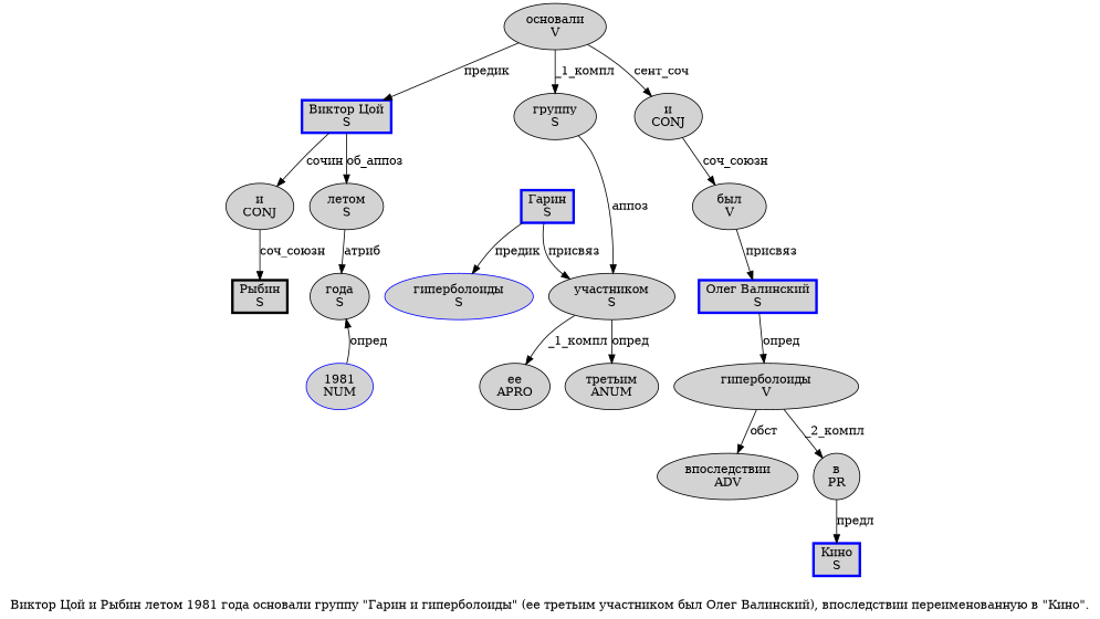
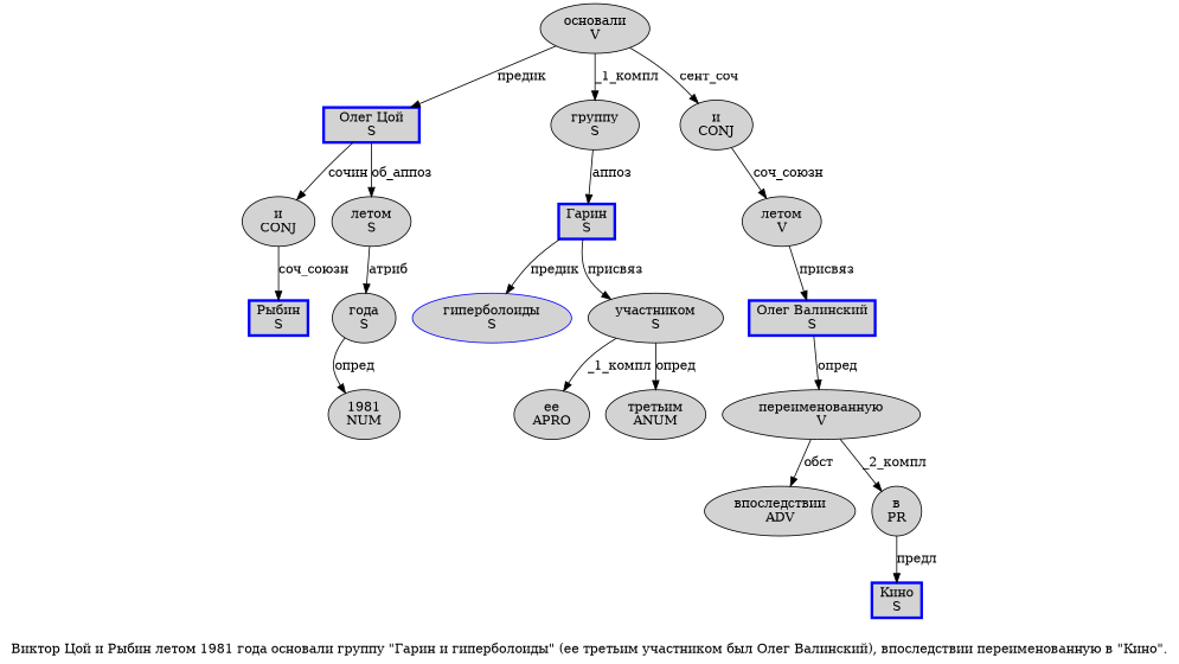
  digraph {
    label="Виктор Цой и Рыбин летом 1981 года основали группу \"Гарин и гиперболоиды\" (ее третьим участником был Олег Валинский), впоследствии переименованную в \"Кино\"."
    node [fillcolor=lightgray penwidth=1 shape=ellipse style=filled]
-   n1 [color=blue label="Виктор Цой\nS" penwidth=3 shape=box]
+   n1 [color=blue label="Олег Цой\nS" penwidth=3 shape=box]
    n2 [label="и\nCONJ"]
    n3 [label="летом\nS"]
-   n4 [color=black label="Рыбин\nS" penwidth=3 shape=box]
+   n4 [color=blue label="Рыбин\nS" penwidth=3 shape=box]
    n5 [label="года\nS"]
-   n6 [label="1981\nNUM" color=blue]
+   n6 [label="1981\nNUM"]
    n7 [label="основали\nV"]
    n8 [label="группу\nS"]
    n9 [label="и\nCONJ"]
    n10 [color=blue label="Гарин\nS" penwidth=3 shape=box]
-   n11 [label="был\nV"]
+   n11 [label="летом\nV"]
    n12 [color=blue label="гиперболоиды\nS"]
    n13 [label="участником\nS"]
    n14 [color=blue label="Олег Валинский\nS" penwidth=3 shape=box]
    n15 [label="ее\nAPRO"]
    n16 [label="третьим\nANUM"]
-   n17 [label="гиперболоиды\nV"]
+   n17 [label="переименованную\nV"]
    n18 [label="впоследствии\nADV"]
    n19 [label="в\nPR"]
    n20 [color=blue label="Кино\nS" penwidth=3 shape=box]
    n1 -> n2 [label="сочин"]
    n1 -> n3 [label="об_аппоз"]
    n2 -> n4 [label="соч_союзн"]
    n3 -> n5 [label="атриб"]
-   n6 -> n5 [label="опред"]
+   n5 -> n6 [label="опред"]
    n7 -> n1 [label="предик"]
    n7 -> n8 [label="_1_компл"]
    n7 -> n9 [label="сент_соч"]
-   n8 -> n13 [label="аппоз"]
+   n8 -> n10 [label="аппоз"]
    n9 -> n11 [label="соч_союзн"]
    n10 -> n12 [label="предик"]
    n10 -> n13 [label="присвяз"]
    n11 -> n14 [label="присвяз"]
    n13 -> n15 [label="_1_компл"]
    n13 -> n16 [label="опред"]
    n14 -> n17 [label="опред"]
    n17 -> n18 [label="обст"]
    n17 -> n19 [label="_2_компл"]
    n19 -> n20 [label="предл"]
  }
